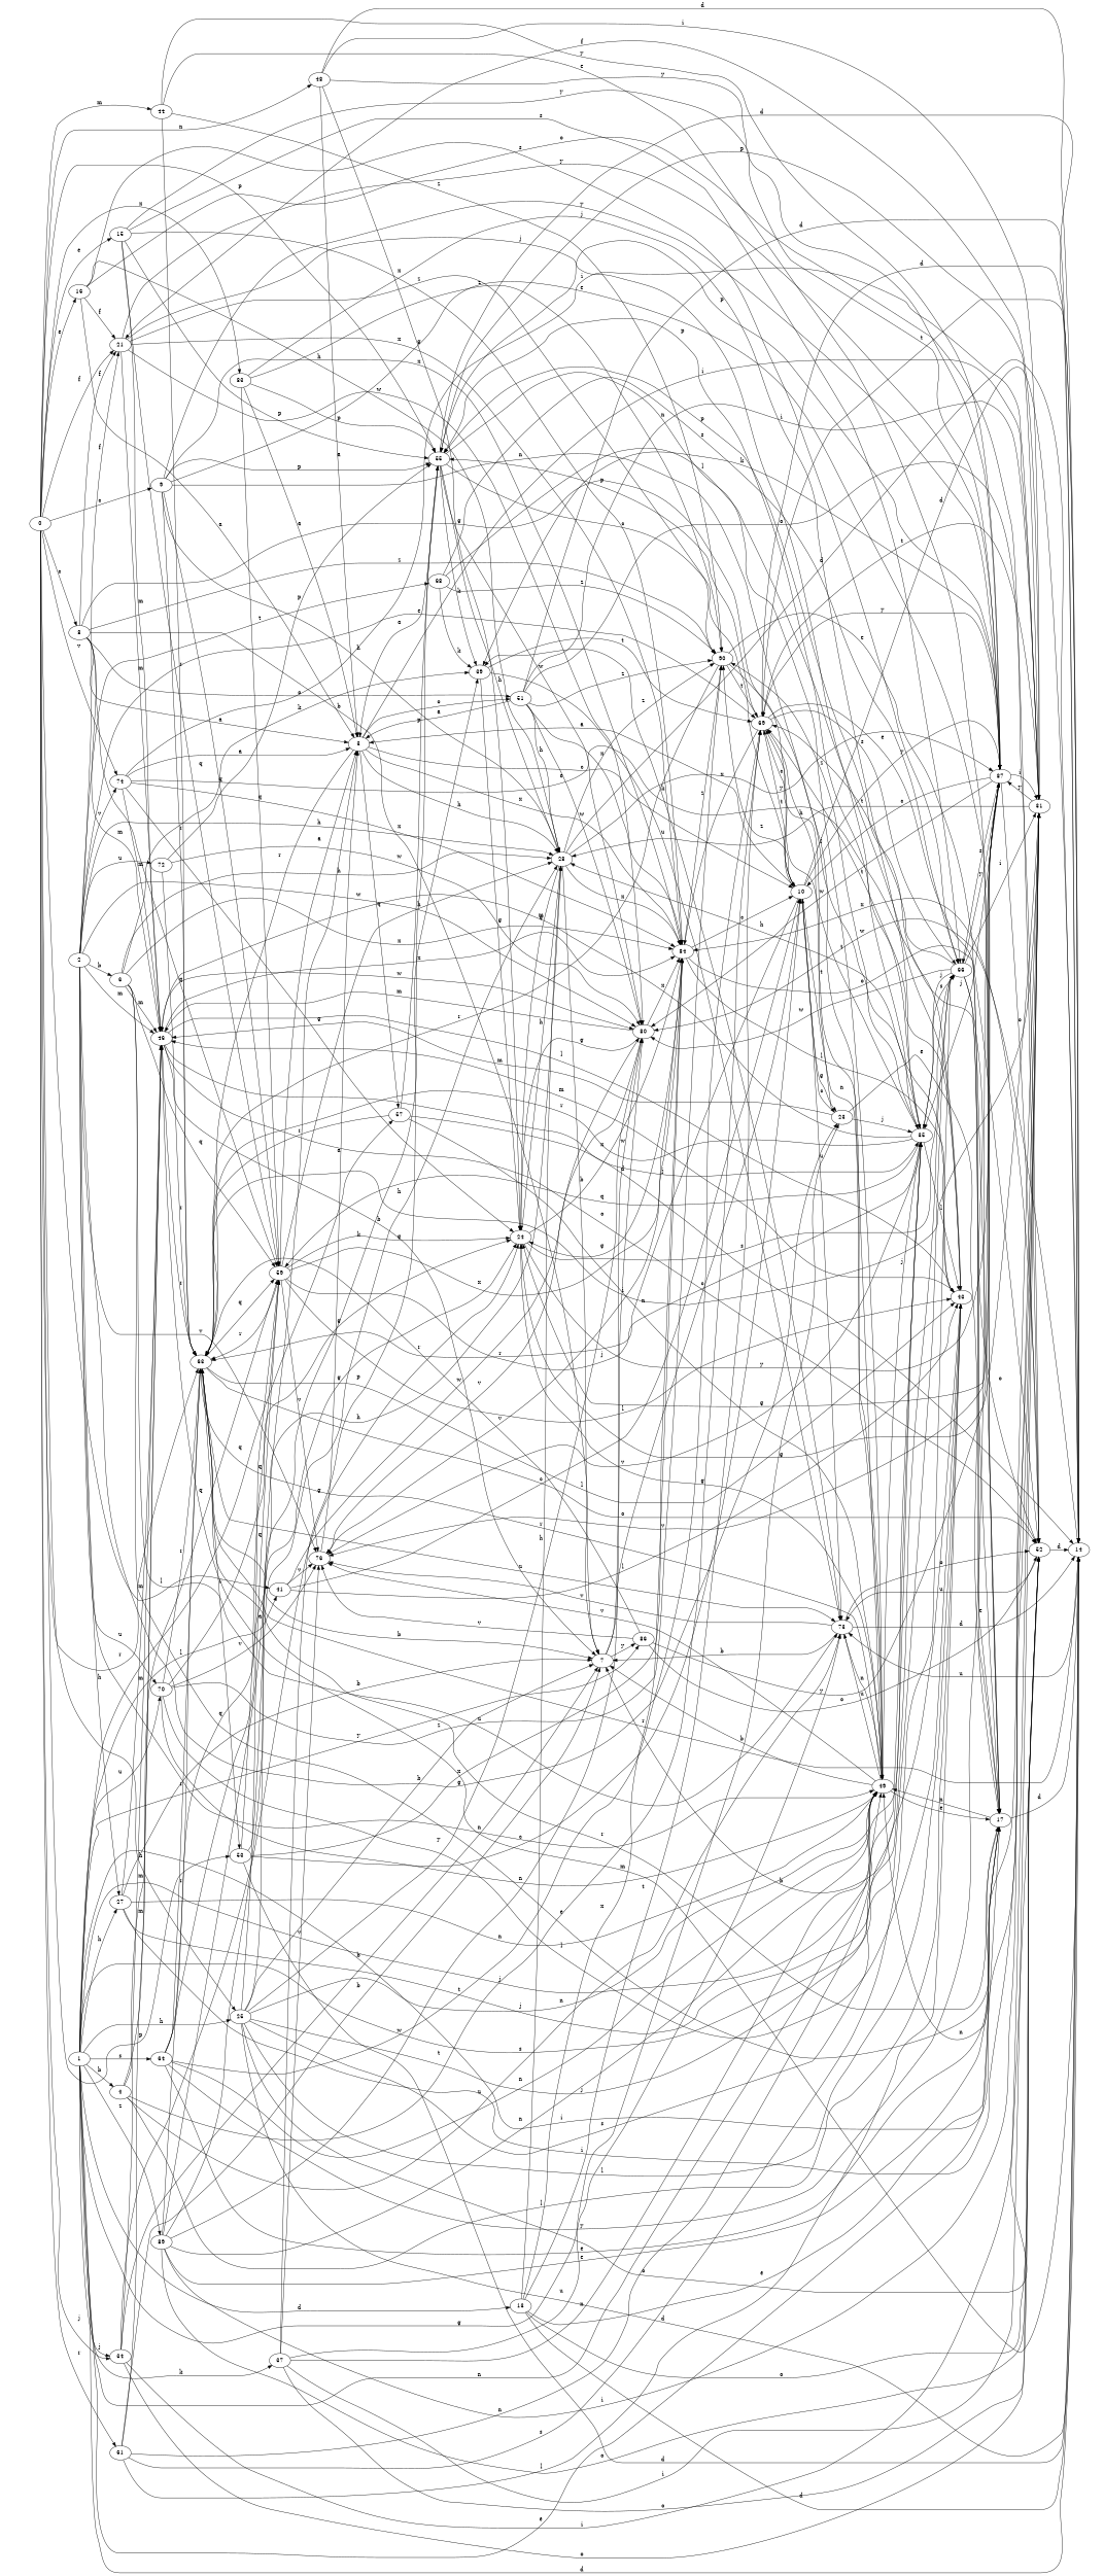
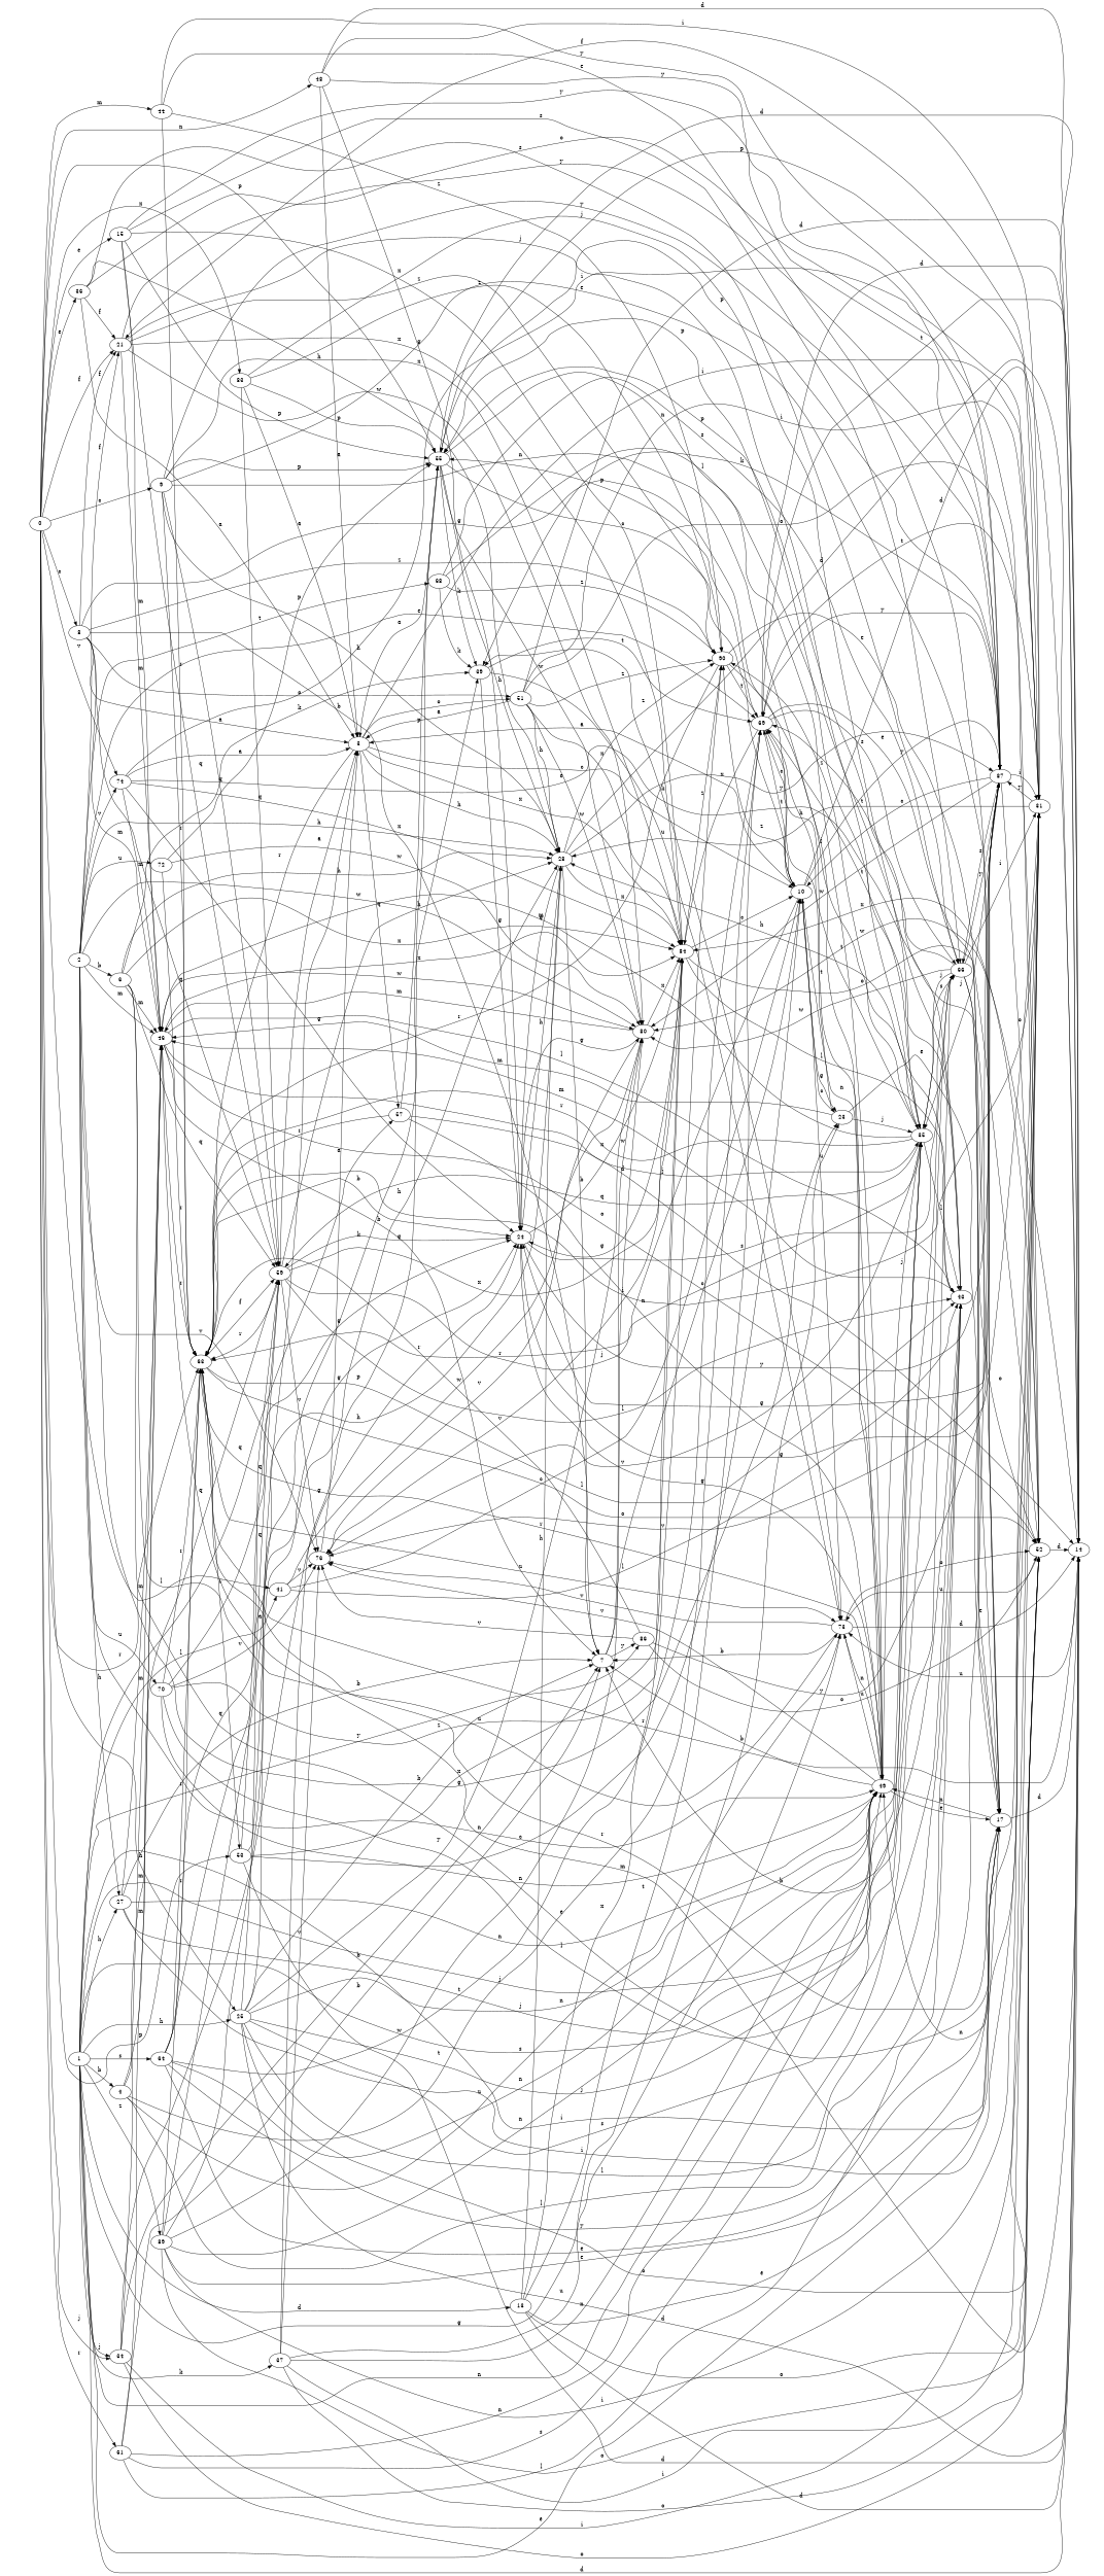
  strict digraph {
    rankdir=LR
    0
    8
    9
    15
-   16
+   16 [label=36]
    21
    25
    34
    41
    44
    48
    53
    55
    61
    63
    74
    83
    23
    46
    3
    51
    59
    7
    90
    17
    49
    28
    84
    87
    66
    52
    35
    80
    14
    43
    31
    24
    76
    10
    39
    73
    1
    4
    13
    27
    37
    57
    64
    70
    86
    89
    69
    2
    6
    68
    72
    0 -> 8 [label=c]
    0 -> 9 [label=c]
    0 -> 15 [label=e]
    0 -> 16 [label=e]
    0 -> 21 [label=f]
    0 -> 25 [label=h]
    0 -> 34 [label=j]
    0 -> 41 [label=l]
    0 -> 44 [label=m]
    0 -> 48 [label=n]
    0 -> 53 [label=p]
    0 -> 55 [label=p]
    0 -> 61 [label=r]
    0 -> 63 [label=r]
    0 -> 74 [label=v]
    0 -> 83 [label=x]
    8 -> 21 [label=f]
    8 -> 23 [label=g]
    8 -> 46 [label=m]
    8 -> 3 [label=a]
    8 -> 51 [label=o]
    8 -> 59 [label=q]
    8 -> 7 [label=b]
    8 -> 90 [label=z]
    9 -> 55 [label=p]
    9 -> 63 [label=r]
    9 -> 59 [label=q]
    9 -> 17 [label=e]
    9 -> 49 [label=n]
    9 -> 28 [label=h]
    9 -> 84 [label=x]
    9 -> 87 [label=y]
    15 -> 55 [label=p]
    15 -> 46 [label=m]
    15 -> 59 [label=q]
    15 -> 84 [label=x]
    15 -> 87 [label=y]
    15 -> 66 [label=s]
    16 -> 21 [label=f]
    16 -> 3 [label=a]
    16 -> 28 [label=h]
    16 -> 66 [label=s]
    16 -> 52 [label=o]
    21 -> 46 [label=m]
    21 -> 90 [label=z]
    21 -> 84 [label=x]
    21 -> 87 [label=y]
    21 -> 35 [label=j]
    21 -> 80 [label=w]
    25 -> 59 [label=q]
    25 -> 7 [label=b]
    25 -> 49 [label=n]
    25 -> 28 [label=h]
    25 -> 66 [label=s]
    25 -> 52 [label=o]
    25 -> 35 [label=j]
    25 -> 80 [label=y]
    25 -> 14 [label=d]
    25 -> 43 [label=l]
    34 -> 46 [label=m]
    34 -> 7 [label=b]
    34 -> 52 [label=o]
    34 -> 31 [label=i]
    34 -> 24 [label=g]
    41 -> 80 [label=w]
    41 -> 43 [label=l]
    41 -> 76 [label=v]
    41 -> 10 [label=c]
    44 -> 63 [label=r]
    44 -> 90 [label=z]
    44 -> 17 [label=e]
    44 -> 87 [label=y]
    48 -> 3 [label=a]
    48 -> 87 [label=y]
    48 -> 14 [label=d]
    48 -> 31 [label=i]
    48 -> 24 [label=g]
    53 -> 59 [label=q]
    53 -> 84 [label=x]
    53 -> 14 [label=d]
    53 -> 10 [label=c]
    53 -> 39 [label=k]
    55 -> 3 [label=a]
    55 -> 49 [label=n]
    55 -> 28 [label=h]
    55 -> 80 [label=w]
    55 -> 14 [label=d]
    55 -> 10 [label=c]
    55 -> 39 [label=k]
    61 -> 46 [label=m]
    61 -> 7 [label=b]
    61 -> 49 [label=n]
    61 -> 66 [label=s]
    61 -> 43 [label=l]
    63 -> 53 [label=r]
-   63 -> 59 [label=q]
-   63 -> 7 [label=b]
+   63 -> 59 [label=f]
+   63 -> 24 [label=b]
    63 -> 52 [label=o]
    63 -> 43 [label=l]
    63 -> 31 [label=i]
    63 -> 73 [label=u]
    74 -> 46 [label=m]
    74 -> 3 [label=a]
    74 -> 17 [label=e]
    74 -> 84 [label=x]
    74 -> 31 [label=i]
    74 -> 24 [label=g]
    83 -> 55 [label=p]
    83 -> 3 [label=a]
    83 -> 59 [label=q]
    83 -> 90 [label=z]
    83 -> 35 [label=j]
    23 -> 46 [label=m]
    23 -> 17 [label=e]
    23 -> 35 [label=j]
    23 -> 10 [label=c]
    46 -> 63 [label=r]
    46 -> 7 [label=b]
    46 -> 84 [label=x]
    46 -> 52 [label=o]
    46 -> 80 [label=w]
    46 -> 14 [label=d]
    46 -> 43 [label=l]
    3 -> 63 [label=r]
    3 -> 51 [label=o]
    3 -> 28 [label=h]
    3 -> 84 [label=x]
    3 -> 31 [label=i]
    3 -> 10 [label=c]
    3 -> 57 [label=q]
    51 -> 3 [label=a]
    51 -> 90 [label=z]
    51 -> 28 [label=h]
    51 -> 84 [label=x]
    51 -> 52 [label=o]
    51 -> 80 [label=w]
    51 -> 14 [label=d]
    51 -> 31 [label=i]
    59 -> 63 [label=r]
    59 -> 3 [label=a]
    59 -> 28 [label=h]
    59 -> 84 [label=x]
    59 -> 35 [label=j]
    59 -> 43 [label=l]
    59 -> 24 [label=g]
    59 -> 76 [label=v]
    7 -> 80 [label=w]
    7 -> 10 [label=c]
    7 -> 86 [label=y]
    90 -> 63 [label=r]
    90 -> 17 [label=e]
    90 -> 35 [label=j]
    90 -> 69 [label=t]
    17 -> 63 [label=r]
    17 -> 49 [label=n]
    17 -> 14 [label=d]
    49 -> 63 [label=r]
    49 -> 7 [label=b]
    49 -> 17 [label=e]
    49 -> 35 [label=j]
    49 -> 24 [label=g]
    49 -> 76 [label=v]
    49 -> 73 [label=u]
    49 -> 69 [label=t]
    28 -> 7 [label=b]
    28 -> 90 [label=z]
    28 -> 84 [label=x]
    28 -> 87 [label=y]
    28 -> 14 [label=d]
    28 -> 24 [label=g]
    84 -> 90 [label=z]
    84 -> 52 [label=o]
    84 -> 43 [label=l]
    84 -> 24 [label=g]
    84 -> 76 [label=v]
    84 -> 10 [label=c]
    87 -> 55 [label=p]
    87 -> 66 [label=s]
    87 -> 52 [label=o]
    87 -> 35 [label=j]
    87 -> 80 [label=w]
    87 -> 31 [label=i]
    87 -> 24 [label=g]
    87 -> 76 [label=v]
    87 -> 10 [label=c]
    87 -> 39 [label=k]
    66 -> 17 [label=e]
    66 -> 87 [label=y]
    66 -> 52 [label=o]
    66 -> 35 [label=j]
    66 -> 80 [label=w]
    66 -> 31 [label=i]
    66 -> 69 [label=t]
    52 -> 84 [label=x]
    52 -> 14 [label=d]
    52 -> 73 [label=u]
    35 -> 55 [label=p]
    35 -> 63 [label=r]
    35 -> 46 [label=m]
    35 -> 59 [label=q]
    35 -> 90 [label=z]
    35 -> 66 [label=s]
    35 -> 43 [label=l]
    35 -> 76 [label=v]
    35 -> 69 [label=t]
    80 -> 46 [label=m]
    80 -> 84 [label=x]
    80 -> 24 [label=g]
    80 -> 76 [label=v]
    14 -> 63 [label=r]
    14 -> 46 [label=m]
    14 -> 80 [label=w]
    14 -> 73 [label=u]
    14 -> 69 [label=t]
    43 -> 55 [label=p]
    43 -> 46 [label=m]
    43 -> 7 [label=b]
    43 -> 28 [label=h]
    43 -> 69 [label=t]
    31 -> 21 [label=f]
    31 -> 55 [label=p]
    31 -> 49 [label=n]
    31 -> 28 [label=h]
    31 -> 87 [label=y]
    31 -> 24 [label=g]
    31 -> 69 [label=t]
    24 -> 28 [label=h]
    24 -> 84 [label=x]
    24 -> 87 [label=y]
    24 -> 66 [label=s]
    76 -> 3 [label=a]
    10 -> 63 [label=r]
    10 -> 23 [label=g]
    10 -> 3 [label=a]
    10 -> 90 [label=z]
    10 -> 49 [label=n]
    10 -> 87 [label=y]
    10 -> 14 [label=d]
    10 -> 73 [label=u]
    10 -> 69 [label=t]
    39 -> 24 [label=g]
    39 -> 73 [label=u]
    39 -> 69 [label=t]
    73 -> 7 [label=b]
    73 -> 49 [label=n]
    73 -> 52 [label=o]
    73 -> 14 [label=d]
    73 -> 76 [label=v]
    73 -> 39 [label=k]
    1 -> 25 [label=h]
    1 -> 34 [label=j]
    1 -> 41 [label=l]
    1 -> 23 [label=g]
    1 -> 17 [label=e]
    1 -> 49 [label=n]
    1 -> 66 [label=s]
    1 -> 35 [label=j]
    1 -> 14 [label=d]
    1 -> 31 [label=i]
    1 -> 4 [label=b]
    1 -> 13 [label=d]
    1 -> 27 [label=h]
    1 -> 37 [label=k]
    1 -> 57 [label=q]
    1 -> 64 [label=s]
-   1 -> 70 [label=u]
    1 -> 86 [label=y]
    1 -> 89 [label=z]
    4 -> 46 [label=m]
    4 -> 59 [label=q]
    4 -> 43 [label=l]
    4 -> 73 [label=u]
    4 -> 69 [label=t]
    13 -> 17 [label=e]
    13 -> 28 [label=h]
    13 -> 84 [label=x]
    13 -> 52 [label=o]
    13 -> 14 [label=d]
    13 -> 69 [label=t]
    27 -> 46 [label=m]
    27 -> 7 [label=b]
    27 -> 49 [label=n]
    27 -> 35 [label=j]
    27 -> 31 [label=i]
    37 -> 55 [label=p]
    37 -> 49 [label=n]
    37 -> 52 [label=o]
    37 -> 31 [label=i]
    37 -> 76 [label=v]
    37 -> 73 [label=u]
    57 -> 55 [label=p]
    57 -> 63 [label=r]
    57 -> 49 [label=n]
    57 -> 35 [label=j]
    64 -> 63 [label=r]
    64 -> 59 [label=q]
    64 -> 17 [label=e]
    64 -> 49 [label=n]
    64 -> 28 [label=h]
    64 -> 87 [label=y]
    64 -> 69 [label=t]
    70 -> 63 [label=r]
    70 -> 90 [label=z]
    70 -> 49 [label=n]
    70 -> 43 [label=l]
    70 -> 24 [label=g]
    70 -> 76 [label=v]
    86 -> 63 [label=r]
    86 -> 87 [label=y]
    86 -> 52 [label=o]
    86 -> 76 [label=v]
    89 -> 63 [label=r]
    89 -> 3 [label=a]
    89 -> 17 [label=e]
    89 -> 49 [label=n]
    89 -> 52 [label=o]
    89 -> 80 [label=w]
    89 -> 31 [label=i]
    89 -> 24 [label=g]
    69 -> 55 [label=p]
    69 -> 17 [label=e]
    69 -> 84 [label=x]
    69 -> 87 [label=y]
    69 -> 66 [label=s]
    69 -> 14 [label=d]
    69 -> 10 [label=c]
    2 -> 21 [label=f]
    2 -> 74 [label=v]
    2 -> 23 [label=g]
    2 -> 46 [label=m]
    2 -> 49 [label=n]
    2 -> 28 [label=h]
    2 -> 80 [label=w]
    2 -> 76 [label=v]
    2 -> 27 [label=h]
    2 -> 70 [label=u]
    2 -> 69 [label=e]
    2 -> 6 [label=b]
    2 -> 68 [label=t]
    2 -> 72 [label=u]
    6 -> 46 [label=m]
    6 -> 59 [label=q]
    6 -> 17 [label=e]
    6 -> 28 [label=h]
    6 -> 84 [label=x]
    6 -> 39 [label=k]
    6 -> 73 [label=u]
    68 -> 90 [label=z]
    68 -> 66 [label=s]
    68 -> 43 [label=l]
    68 -> 39 [label=k]
    72 -> 55 [label=p]
    72 -> 63 [label=r]
    72 -> 80 [label=w]
  }
